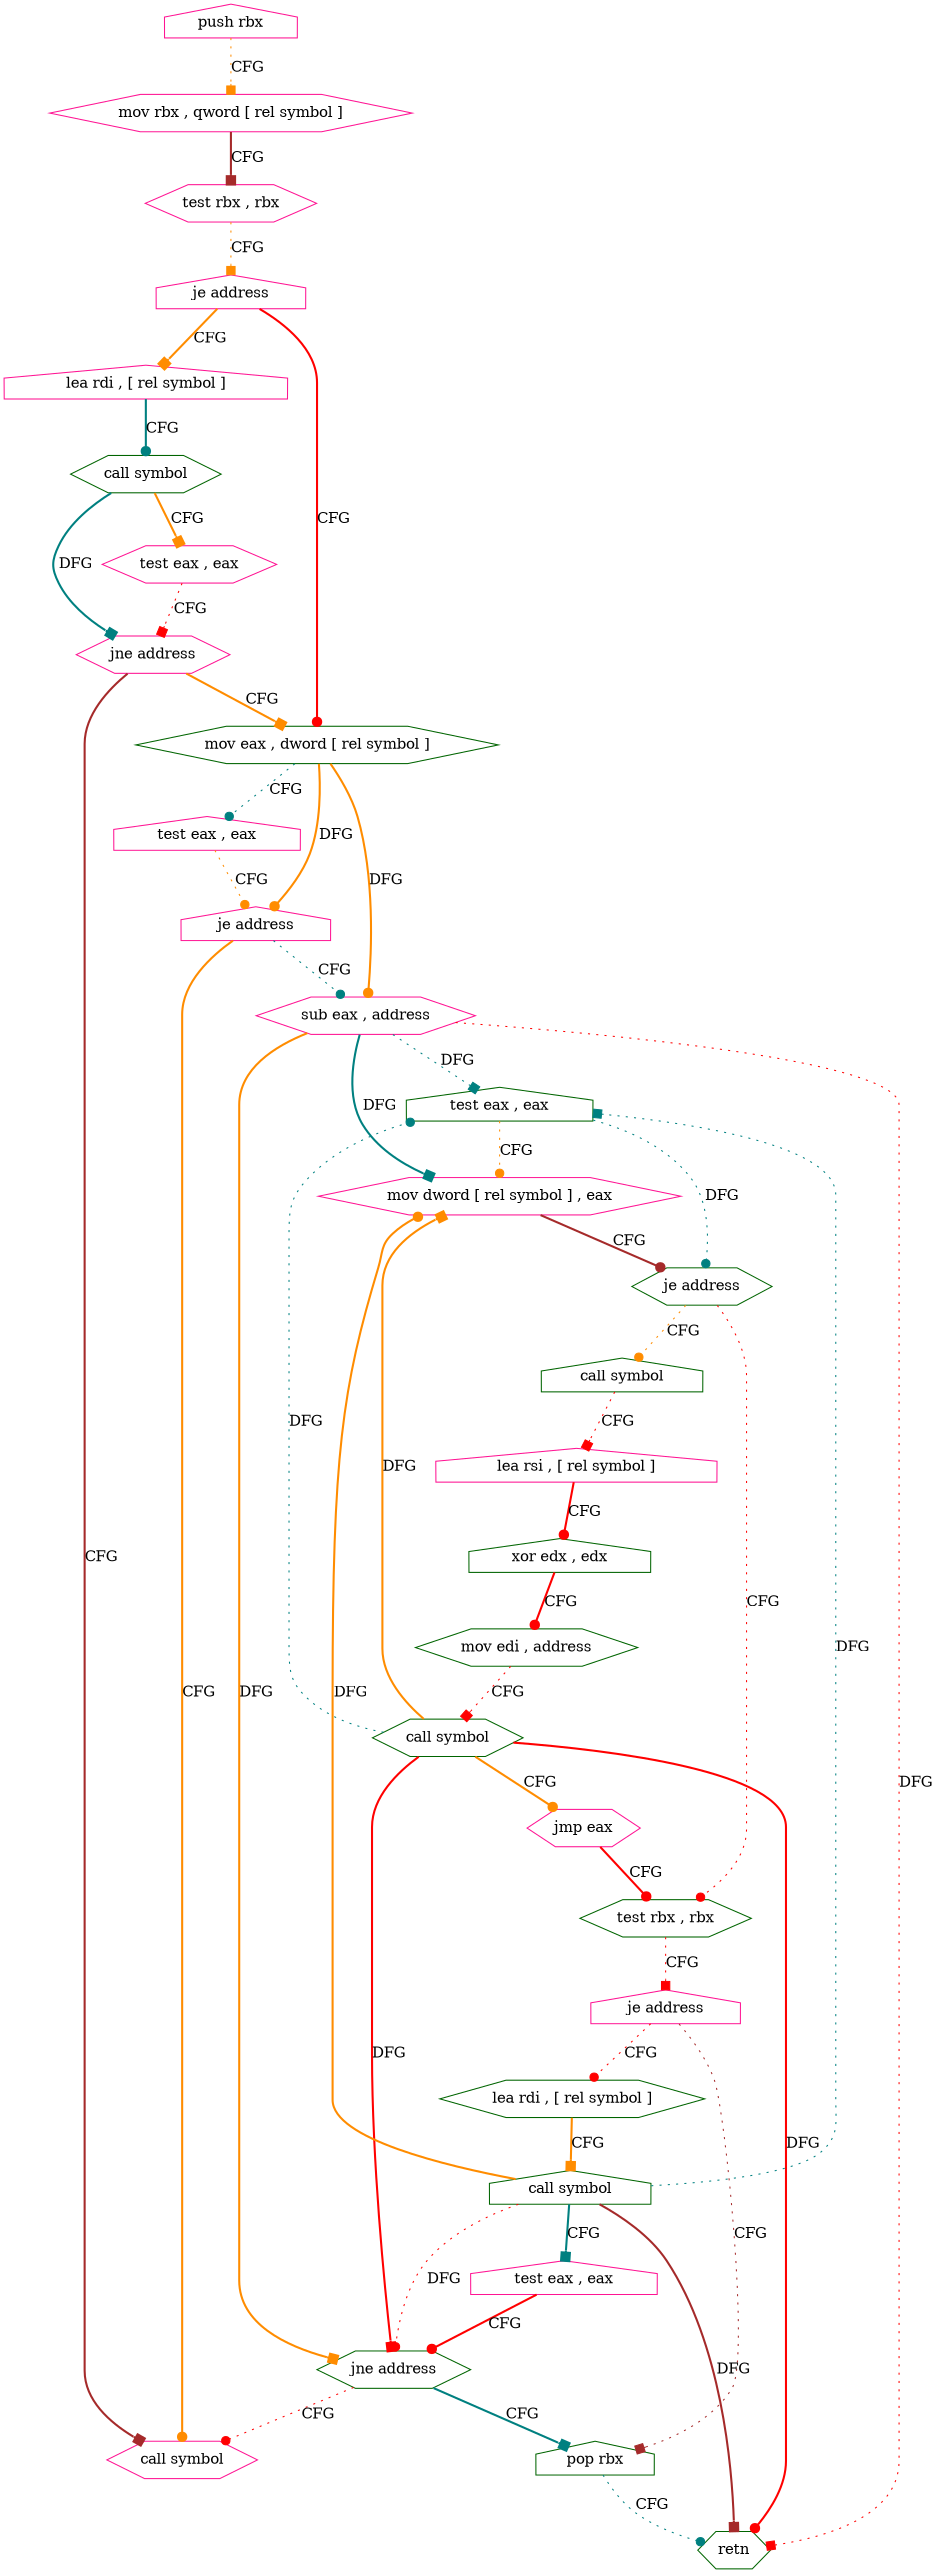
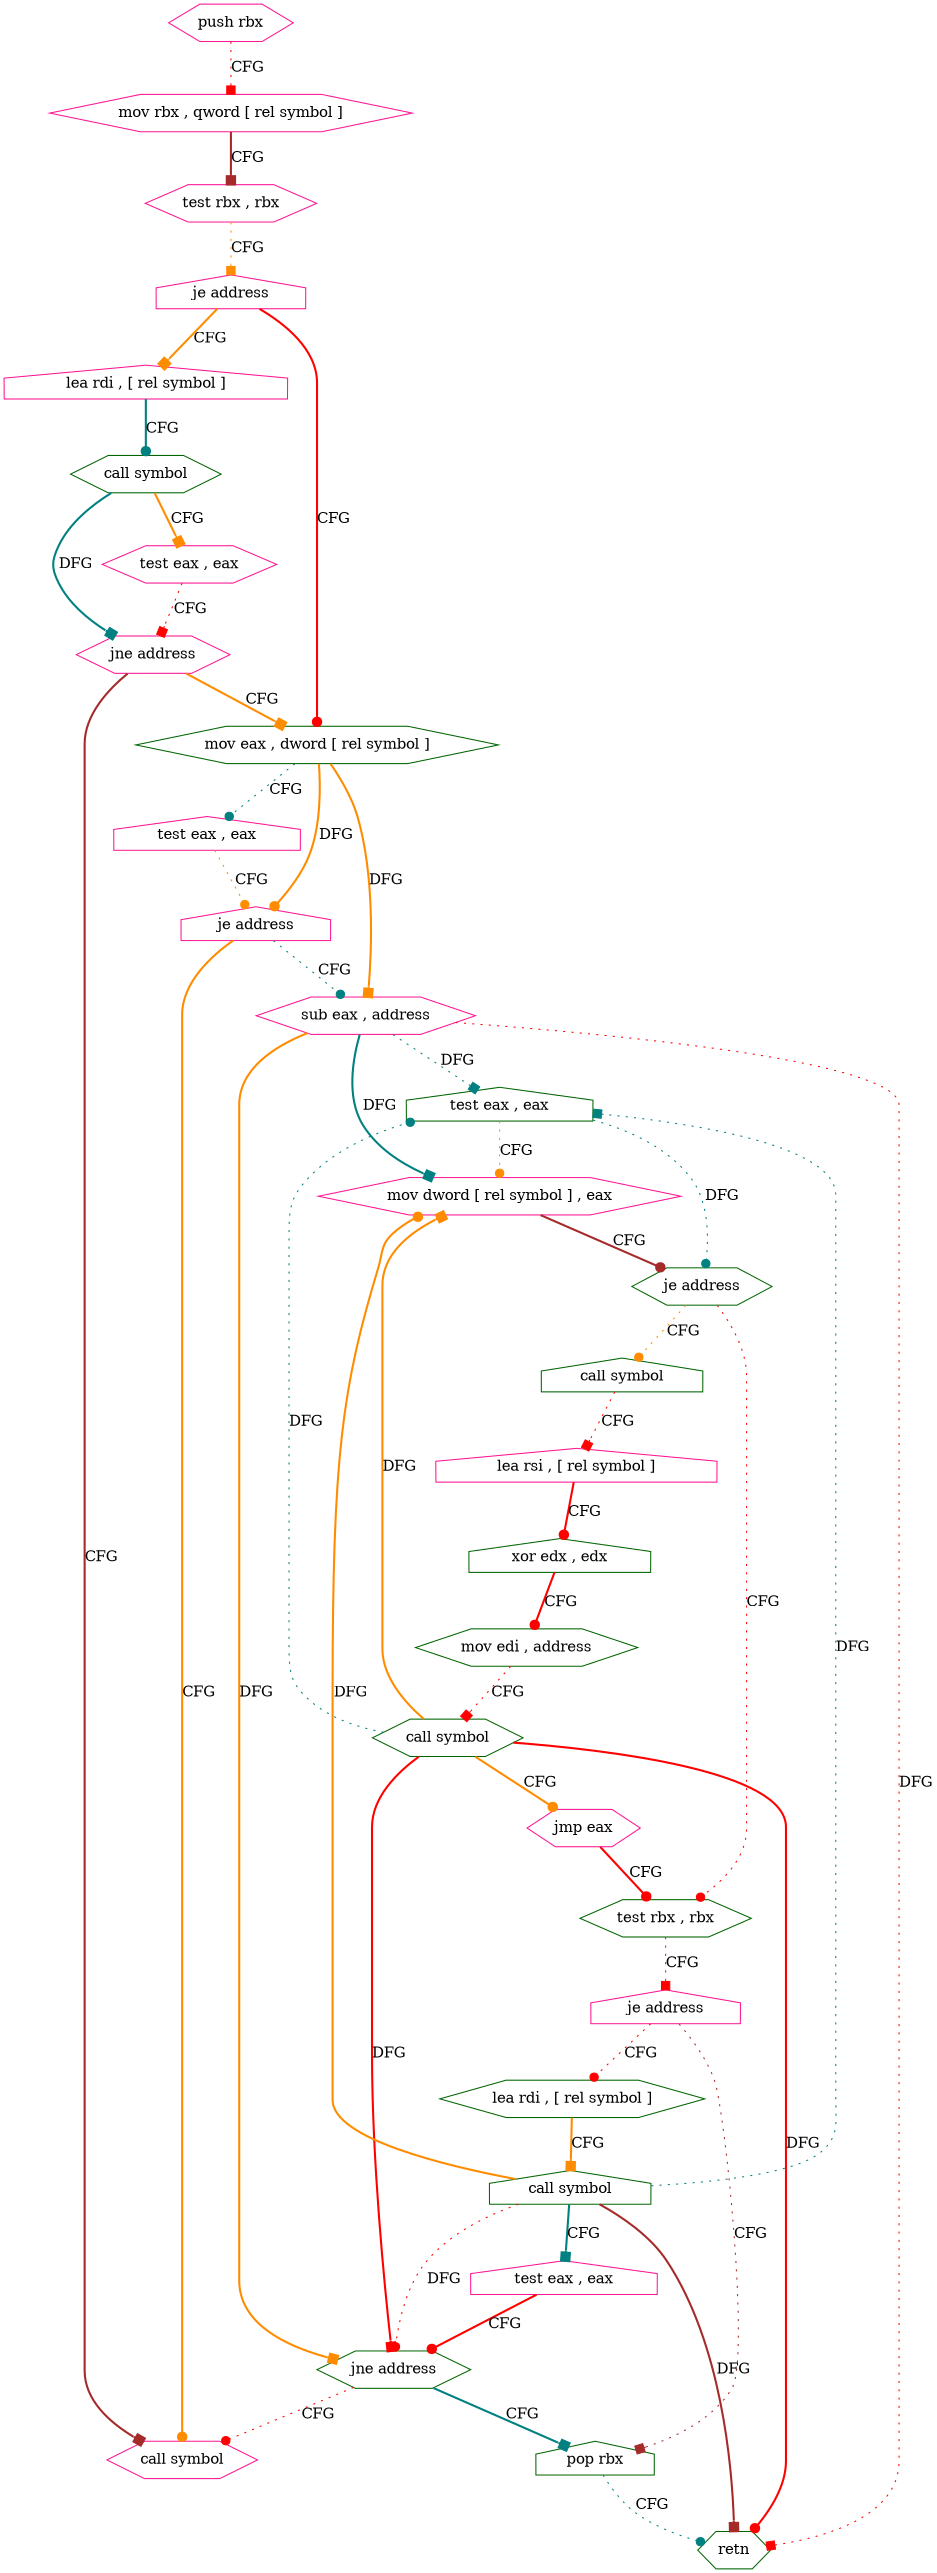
  digraph {
    node [color=deeppink shape=hexagon]
    edge [arrowhead=box color=darkorange style=bold]
-   n1 [label="push rbx" shape=house]
+   n1 [label="push rbx"]
    n2 [label="mov rbx , qword [ rel symbol ]"]
    n3 [label="test rbx , rbx"]
    n4 [label="je address" shape=house]
    n5 [color=darkgreen label="mov eax , dword [ rel symbol ]"]
    n6 [label="lea rdi , [ rel symbol ]" shape=house]
    n7 [label="test eax , eax" shape=house]
    n8 [label="je address" shape=house]
    n9 [label="sub eax , address"]
    n10 [color=darkgreen label="call symbol"]
    n11 [label="call symbol"]
    n12 [color=darkgreen label="test eax , eax" shape=house]
    n13 [label="mov dword [ rel symbol ] , eax"]
    n14 [color=darkgreen label=retn]
    n15 [color=darkgreen label="jne address"]
    n16 [label="test eax , eax"]
    n17 [label="jne address"]
    n18 [color=darkgreen label="je address"]
    n19 [color=darkgreen label="pop rbx" shape=house]
    n20 [color=darkgreen label="call symbol" shape=house]
    n21 [color=darkgreen label="test rbx , rbx"]
    n22 [label="lea rsi , [ rel symbol ]" shape=house]
    n23 [label="je address" shape=house]
    n24 [color=darkgreen label="xor edx , edx" shape=house]
    n25 [color=darkgreen label="lea rdi , [ rel symbol ]"]
    n26 [color=darkgreen label="mov edi , address"]
    n27 [color=darkgreen label="call symbol"]
    n28 [label="jmp eax"]
    n29 [color=darkgreen label="call symbol" shape=house]
    n30 [label="test eax , eax" shape=house]
-   n1 -> n2 [label=CFG style=dotted]
+   n1 -> n2 [color=red label=CFG style=dotted]
    n2 -> n3 [color=brown label=CFG]
    n3 -> n4 [label=CFG style=dotted]
    n4 -> n5 [arrowhead=dot color=red label=CFG]
    n4 -> n6 [label=CFG]
    n5 -> n7 [arrowhead=dot color=teal label=CFG style=dotted]
    n5 -> n8 [arrowhead=dot label=DFG]
-   n5 -> n9 [arrowhead=dot label=DFG]
+   n5 -> n9 [label=DFG]
    n6 -> n10 [arrowhead=dot color=teal label=CFG]
    n7 -> n8 [arrowhead=dot label=CFG style=dotted]
    n8 -> n9 [arrowhead=dot color=teal label=CFG style=dotted]
    n8 -> n11 [arrowhead=dot label=CFG]
    n9 -> n12 [color=teal label=DFG style=dotted]
    n9 -> n13 [color=teal label=DFG]
    n9 -> n14 [color=red label=DFG style=dotted]
    n9 -> n15 [label=DFG]
    n10 -> n16 [label=CFG]
    n10 -> n17 [color=teal label=DFG]
    n12 -> n13 [arrowhead=dot label=CFG style=dotted]
    n12 -> n18 [arrowhead=dot color=teal label=DFG style=dotted]
    n13 -> n18 [arrowhead=dot color=brown label=CFG]
    n15 -> n11 [arrowhead=dot color=red label=CFG style=dotted]
    n15 -> n19 [color=teal label=CFG]
    n16 -> n17 [color=red label=CFG style=dotted]
    n17 -> n5 [label=CFG]
    n17 -> n11 [color=brown label=CFG]
    n18 -> n20 [arrowhead=dot label=CFG style=dotted]
    n18 -> n21 [arrowhead=dot color=red label=CFG style=dotted]
    n19 -> n14 [arrowhead=dot color=teal label=CFG style=dotted]
    n20 -> n22 [color=red label=CFG style=dotted]
    n21 -> n23 [color=red label=CFG style=dotted]
    n22 -> n24 [arrowhead=dot color=red label=CFG]
    n23 -> n19 [color=brown label=CFG style=dotted]
    n23 -> n25 [arrowhead=dot color=red label=CFG style=dotted]
    n24 -> n26 [arrowhead=dot color=red label=CFG]
    n25 -> n29 [label=CFG]
    n26 -> n27 [color=red label=CFG style=dotted]
    n27 -> n12 [arrowhead=dot color=teal label=DFG style=dotted]
    n27 -> n13 [label=DFG]
    n27 -> n14 [arrowhead=dot color=red label=DFG]
    n27 -> n15 [color=red label=DFG]
    n27 -> n28 [arrowhead=dot label=CFG]
    n28 -> n21 [arrowhead=dot color=red label=CFG]
    n29 -> n12 [color=teal label=DFG style=dotted]
    n29 -> n13 [arrowhead=dot label=DFG]
    n29 -> n14 [color=brown label=DFG]
    n29 -> n15 [arrowhead=dot color=red label=DFG style=dotted]
    n29 -> n30 [color=teal label=CFG]
    n30 -> n15 [arrowhead=dot color=red label=CFG]
  }
